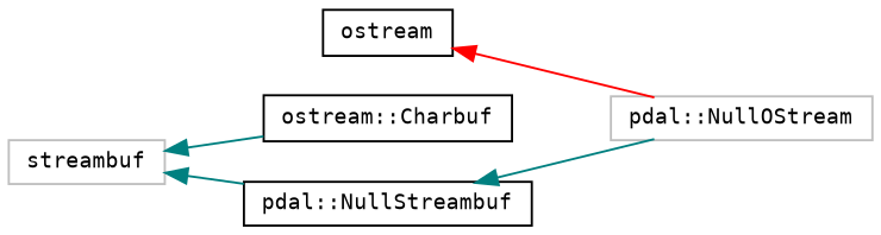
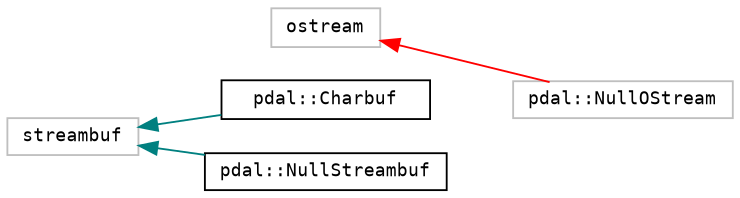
  digraph {
    fontname="DejaVu Sans Mono"
    rankdir=LR
    node [color=grey75 fillcolor=white fontname="DejaVu Sans Mono" fontsize=10 shape=record style=filled]
    edge [color=teal dir=back fontname="DejaVu Sans Mono" fontsize=10 labelfontname=Helvetica labelfontsize=10 style=solid]
-   n1 [color=black height=0.2 label=ostream width=0.4]
+   n1 [height=0.2 label=ostream width=0.4]
    n2 [height=0.2 label="pdal::NullOStream" width=0.4]
    n3 [height=0.2 label=streambuf width=0.4]
-   n4 [color=black height=0.2 label="ostream::Charbuf" width=0.4]
+   n4 [color=black height=0.2 label="pdal::Charbuf" width=0.4]
    n5 [color=black height=0.2 label="pdal::NullStreambuf" width=0.4]
    n1 -> n2 [color=red]
    n3 -> n4
    n3 -> n5
-   n5 -> n2
  }
